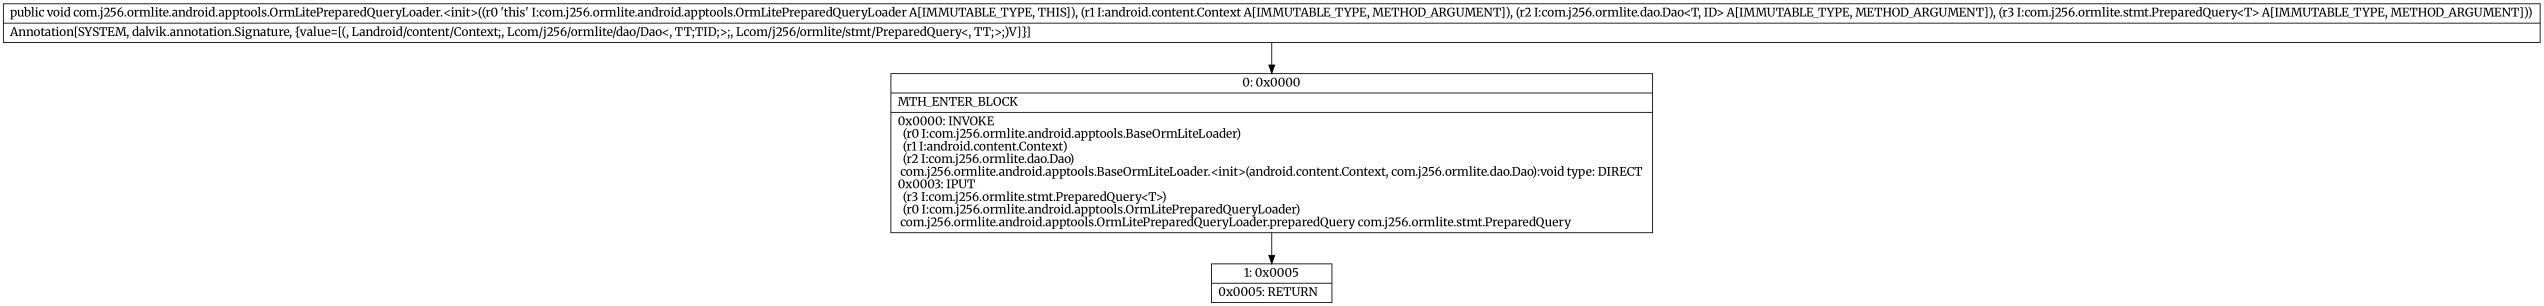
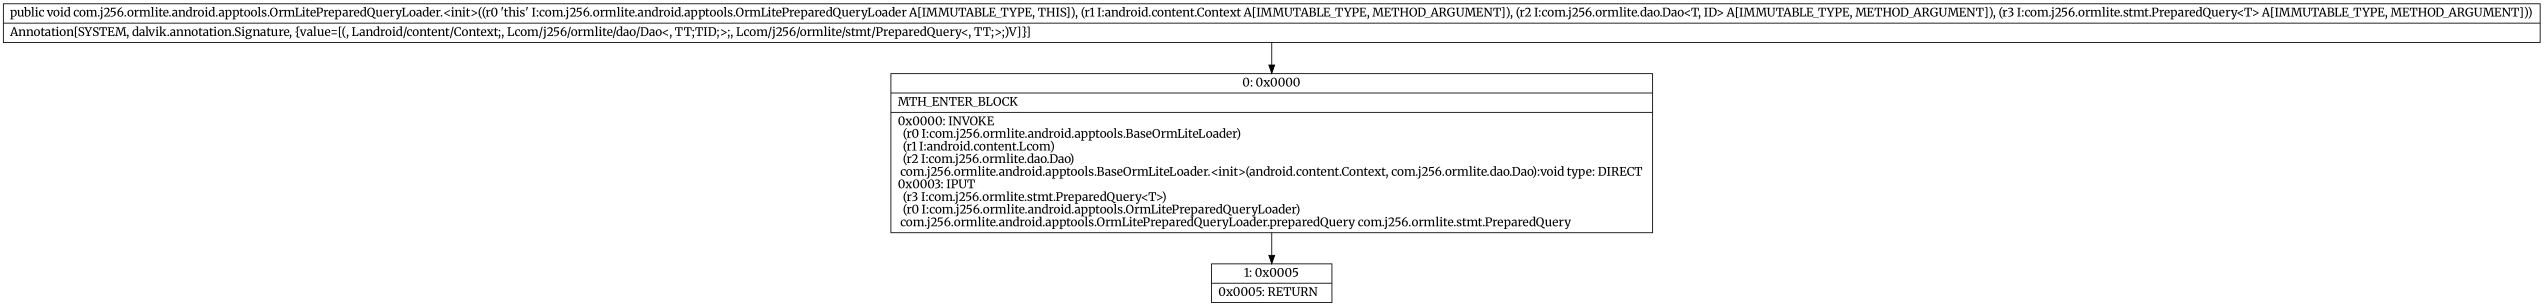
  digraph {
    fontname=Merriweather
    node [shape=record fontname=Merriweather]
    edge [fontname=Merriweather]
-   n1 [label="{0\:\ 0x0000|MTH_ENTER_BLOCK\l|0x0000: INVOKE  \l  (r0 I:com.j256.ormlite.android.apptools.BaseOrmLiteLoader)\l  (r1 I:android.content.Context)\l  (r2 I:com.j256.ormlite.dao.Dao)\l com.j256.ormlite.android.apptools.BaseOrmLiteLoader.\<init\>(android.content.Context, com.j256.ormlite.dao.Dao):void type: DIRECT \l0x0003: IPUT  \l  (r3 I:com.j256.ormlite.stmt.PreparedQuery\<T\>)\l  (r0 I:com.j256.ormlite.android.apptools.OrmLitePreparedQueryLoader)\l com.j256.ormlite.android.apptools.OrmLitePreparedQueryLoader.preparedQuery com.j256.ormlite.stmt.PreparedQuery \l}"]
+   n1 [label="{0\:\ 0x0000|MTH_ENTER_BLOCK\l|0x0000: INVOKE  \l  (r0 I:com.j256.ormlite.android.apptools.BaseOrmLiteLoader)\l  (r1 I:android.content.Lcom)\l  (r2 I:com.j256.ormlite.dao.Dao)\l com.j256.ormlite.android.apptools.BaseOrmLiteLoader.\<init\>(android.content.Context, com.j256.ormlite.dao.Dao):void type: DIRECT \l0x0003: IPUT  \l  (r3 I:com.j256.ormlite.stmt.PreparedQuery\<T\>)\l  (r0 I:com.j256.ormlite.android.apptools.OrmLitePreparedQueryLoader)\l com.j256.ormlite.android.apptools.OrmLitePreparedQueryLoader.preparedQuery com.j256.ormlite.stmt.PreparedQuery \l}"]
    n2 [label="{1\:\ 0x0005|0x0005: RETURN   \l}"]
    n3 [label="{public void com.j256.ormlite.android.apptools.OrmLitePreparedQueryLoader.\<init\>((r0 'this' I:com.j256.ormlite.android.apptools.OrmLitePreparedQueryLoader A[IMMUTABLE_TYPE, THIS]), (r1 I:android.content.Context A[IMMUTABLE_TYPE, METHOD_ARGUMENT]), (r2 I:com.j256.ormlite.dao.Dao\<T, ID\> A[IMMUTABLE_TYPE, METHOD_ARGUMENT]), (r3 I:com.j256.ormlite.stmt.PreparedQuery\<T\> A[IMMUTABLE_TYPE, METHOD_ARGUMENT]))  | Annotation[SYSTEM, dalvik.annotation.Signature, \{value=[(, Landroid\/content\/Context;, Lcom\/j256\/ormlite\/dao\/Dao\<, TT;TID;\>;, Lcom\/j256\/ormlite\/stmt\/PreparedQuery\<, TT;\>;)V]\}]\l}"]
    n1 -> n2
    n3 -> n1
  }
